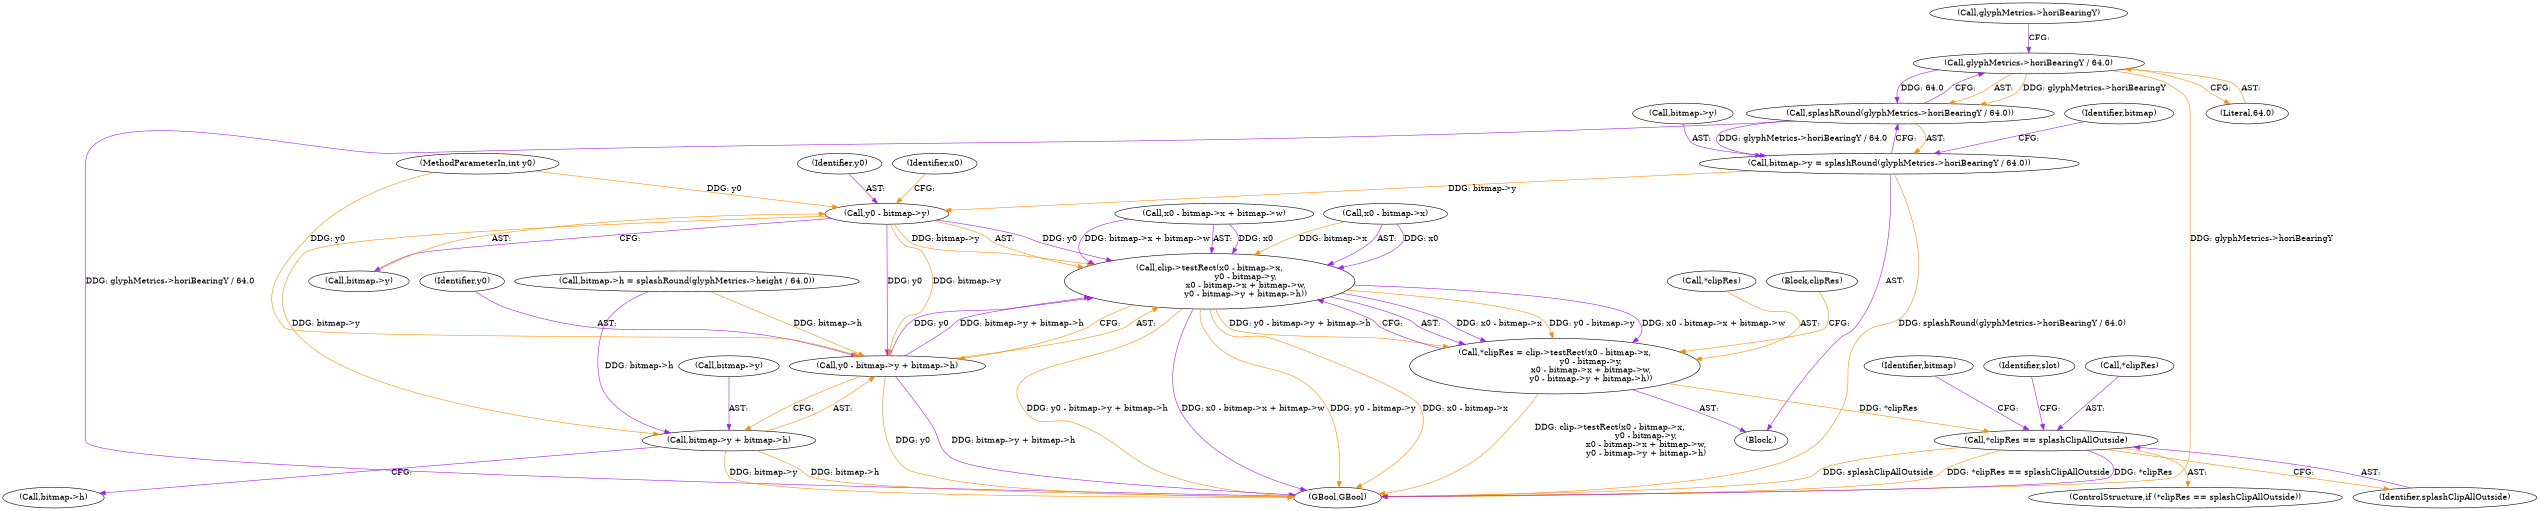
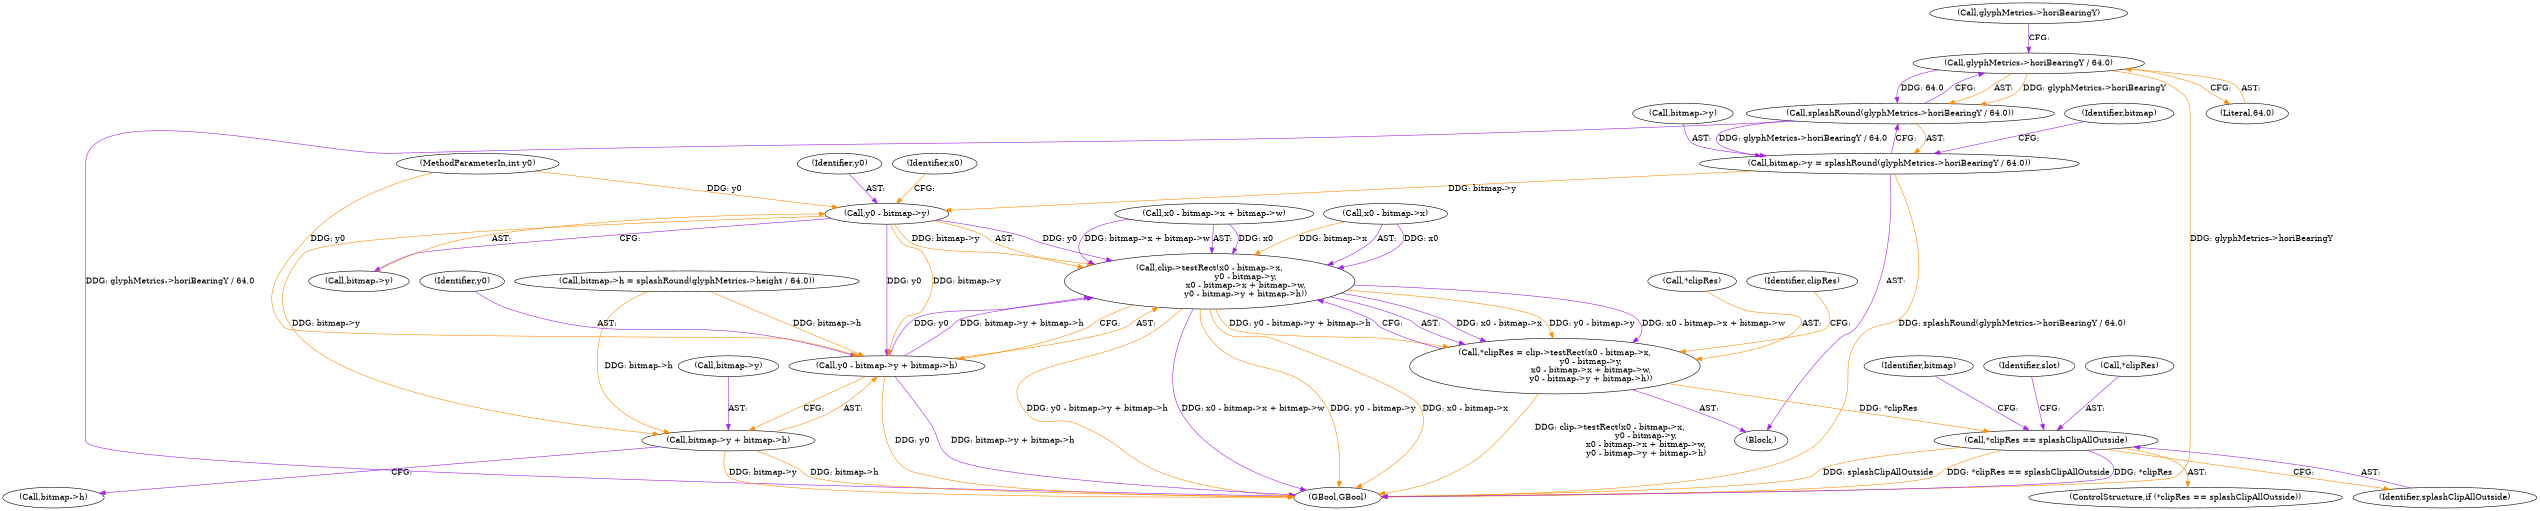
  digraph {
    edge [color=darkorange]
    n1 [label="(Call,glyphMetrics->horiBearingY / 64.0)"]
    n2 [label="(Call,splashRound(glyphMetrics->horiBearingY / 64.0))"]
    n3 [label="(GBool,GBool)"]
    n4 [label="(Literal,64.0)"]
    n5 [label="(Call,bitmap->y = splashRound(glyphMetrics->horiBearingY / 64.0))"]
    n6 [label="(Call,y0 - bitmap->y)"]
    n7 [label="(Block,)"]
    n8 [label="(Call,clip->testRect(x0 - bitmap->x,\n                            y0 - bitmap->y,\n                            x0 - bitmap->x + bitmap->w,\n                            y0 - bitmap->y + bitmap->h))"]
    n9 [label="(Call,y0 - bitmap->y + bitmap->h)"]
    n10 [label="(Call,bitmap->y + bitmap->h)"]
    n11 [label="(Call,bitmap->y)"]
    n12 [label="(Call,*clipRes = clip->testRect(x0 - bitmap->x,\n                            y0 - bitmap->y,\n                            x0 - bitmap->x + bitmap->w,\n                            y0 - bitmap->y + bitmap->h))"]
    n13 [label="(Call,bitmap->h)"]
    n14 [label="(Call,*clipRes == splashClipAllOutside)"]
    n15 [label="(Identifier,splashClipAllOutside)"]
    n16 [label="(ControlStructure,if (*clipRes == splashClipAllOutside))"]
    n17 [label="(Call,x0 - bitmap->x + bitmap->w)"]
    n18 [label="(Call,*clipRes)"]
    n19 [label="(Identifier,slot)"]
    n20 [label="(Identifier,y0)"]
    n21 [label="(Call,*clipRes)"]
    n22 [label="(Call,bitmap->y)"]
    n23 [label="(Call,bitmap->y)"]
    n24 [label="(Identifier,bitmap)"]
    n25 [label="(Call,glyphMetrics->horiBearingY)"]
    n26 [label="(Call,x0 - bitmap->x)"]
    n27 [label="(Identifier,bitmap)"]
    n28 [label="(Call,bitmap->h = splashRound(glyphMetrics->height / 64.0))"]
    n29 [label="(Identifier,y0)"]
    n30 [label="(MethodParameterIn,int y0)"]
-   n31 [label="(Block,clipRes)"]
+   n31 [label="(Identifier,clipRes)"]
    n32 [label="(Identifier,x0)"]
    n1 -> n2 [label="AST: "]
    n1 -> n2 [label="DDG: glyphMetrics->horiBearingY"]
    n1 -> n2 [color=purple label="DDG: 64.0"]
    n1 -> n3 [label="DDG: glyphMetrics->horiBearingY"]
    n1 -> n4 [label="CFG: "]
    n2 -> n1 [color=purple label="CFG: "]
    n2 -> n3 [color=purple label="DDG: glyphMetrics->horiBearingY / 64.0"]
    n2 -> n5 [label="AST: "]
    n2 -> n5 [color=purple label="DDG: glyphMetrics->horiBearingY / 64.0"]
    n4 -> n1 [label="AST: "]
    n5 -> n2 [color=purple label="CFG: "]
    n5 -> n3 [label="DDG: splashRound(glyphMetrics->horiBearingY / 64.0)"]
    n5 -> n6 [label="DDG: bitmap->y"]
    n5 -> n7 [color=purple label="AST: "]
    n6 -> n8 [label="AST: "]
    n6 -> n8 [color=purple label="DDG: y0"]
    n6 -> n8 [label="DDG: bitmap->y"]
    n6 -> n9 [color=purple label="DDG: y0"]
    n6 -> n9 [label="DDG: bitmap->y"]
    n6 -> n10 [label="DDG: bitmap->y"]
    n6 -> n11 [color=purple label="CFG: "]
    n8 -> n3 [label="DDG: y0 - bitmap->y + bitmap->h"]
    n8 -> n3 [color=purple label="DDG: x0 - bitmap->x + bitmap->w"]
    n8 -> n3 [label="DDG: y0 - bitmap->y"]
    n8 -> n3 [label="DDG: x0 - bitmap->x"]
    n8 -> n9 [label="CFG: "]
    n8 -> n12 [color=purple label="AST: "]
    n8 -> n12 [color=purple label="DDG: x0 - bitmap->x"]
    n8 -> n12 [label="DDG: y0 - bitmap->y"]
    n8 -> n12 [color=purple label="DDG: x0 - bitmap->x + bitmap->w"]
    n8 -> n12 [label="DDG: y0 - bitmap->y + bitmap->h"]
    n9 -> n3 [label="DDG: y0"]
    n9 -> n3 [color=purple label="DDG: bitmap->y + bitmap->h"]
    n9 -> n8 [label="AST: "]
    n9 -> n8 [color=purple label="DDG: y0"]
    n9 -> n8 [color=purple label="DDG: bitmap->y + bitmap->h"]
    n9 -> n10 [label="CFG: "]
    n10 -> n3 [label="DDG: bitmap->y"]
    n10 -> n3 [label="DDG: bitmap->h"]
    n10 -> n9 [label="AST: "]
    n10 -> n13 [color=purple label="CFG: "]
    n11 -> n6 [label="AST: "]
    n12 -> n3 [label="DDG: clip->testRect(x0 - bitmap->x,\n                            y0 - bitmap->y,\n                            x0 - bitmap->x + bitmap->w,\n                            y0 - bitmap->y + bitmap->h)"]
    n12 -> n7 [color=purple label="AST: "]
    n12 -> n8 [color=purple label="CFG: "]
    n12 -> n14 [label="DDG: *clipRes"]
    n14 -> n3 [label="DDG: splashClipAllOutside"]
    n14 -> n3 [label="DDG: *clipRes == splashClipAllOutside"]
    n14 -> n3 [color=purple label="DDG: *clipRes"]
    n14 -> n15 [label="CFG: "]
    n14 -> n16 [label="AST: "]
    n15 -> n14 [color=purple label="AST: "]
    n17 -> n8 [color=purple label="AST: "]
    n17 -> n8 [color=purple label="DDG: x0"]
    n17 -> n8 [color=purple label="DDG: bitmap->x + bitmap->w"]
    n18 -> n12 [label="AST: "]
    n19 -> n14 [color=purple label="CFG: "]
    n20 -> n6 [color=purple label="AST: "]
    n21 -> n14 [color=purple label="AST: "]
    n22 -> n10 [color=purple label="AST: "]
    n23 -> n5 [color=purple label="AST: "]
    n24 -> n14 [color=purple label="CFG: "]
    n25 -> n1 [color=purple label="CFG: "]
    n26 -> n8 [color=purple label="AST: "]
    n26 -> n8 [color=purple label="DDG: x0"]
    n26 -> n8 [label="DDG: bitmap->x"]
    n27 -> n5 [color=purple label="CFG: "]
    n28 -> n9 [label="DDG: bitmap->h"]
-   n28 -> n10 [color=purple label="DDG: bitmap->h"]
+   n28 -> n10 [label="DDG: bitmap->h"]
    n29 -> n9 [color=purple label="AST: "]
    n30 -> n6 [label="DDG: y0"]
    n30 -> n9 [label="DDG: y0"]
    n31 -> n12 [label="CFG: "]
    n32 -> n6 [label="CFG: "]
  }
